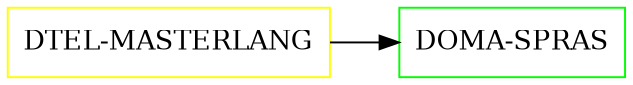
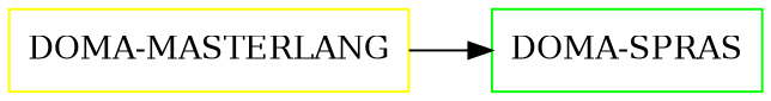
  digraph {
    rankdir=LR
    node [shape=box]
-   "DTEL-MASTERLANG" [color=yellow]
+   "DTEL-MASTERLANG" [color=yellow label="DOMA-MASTERLANG"]
    "DOMA-SPRAS" [color=green]
    "DTEL-MASTERLANG" -> "DOMA-SPRAS"
  }
